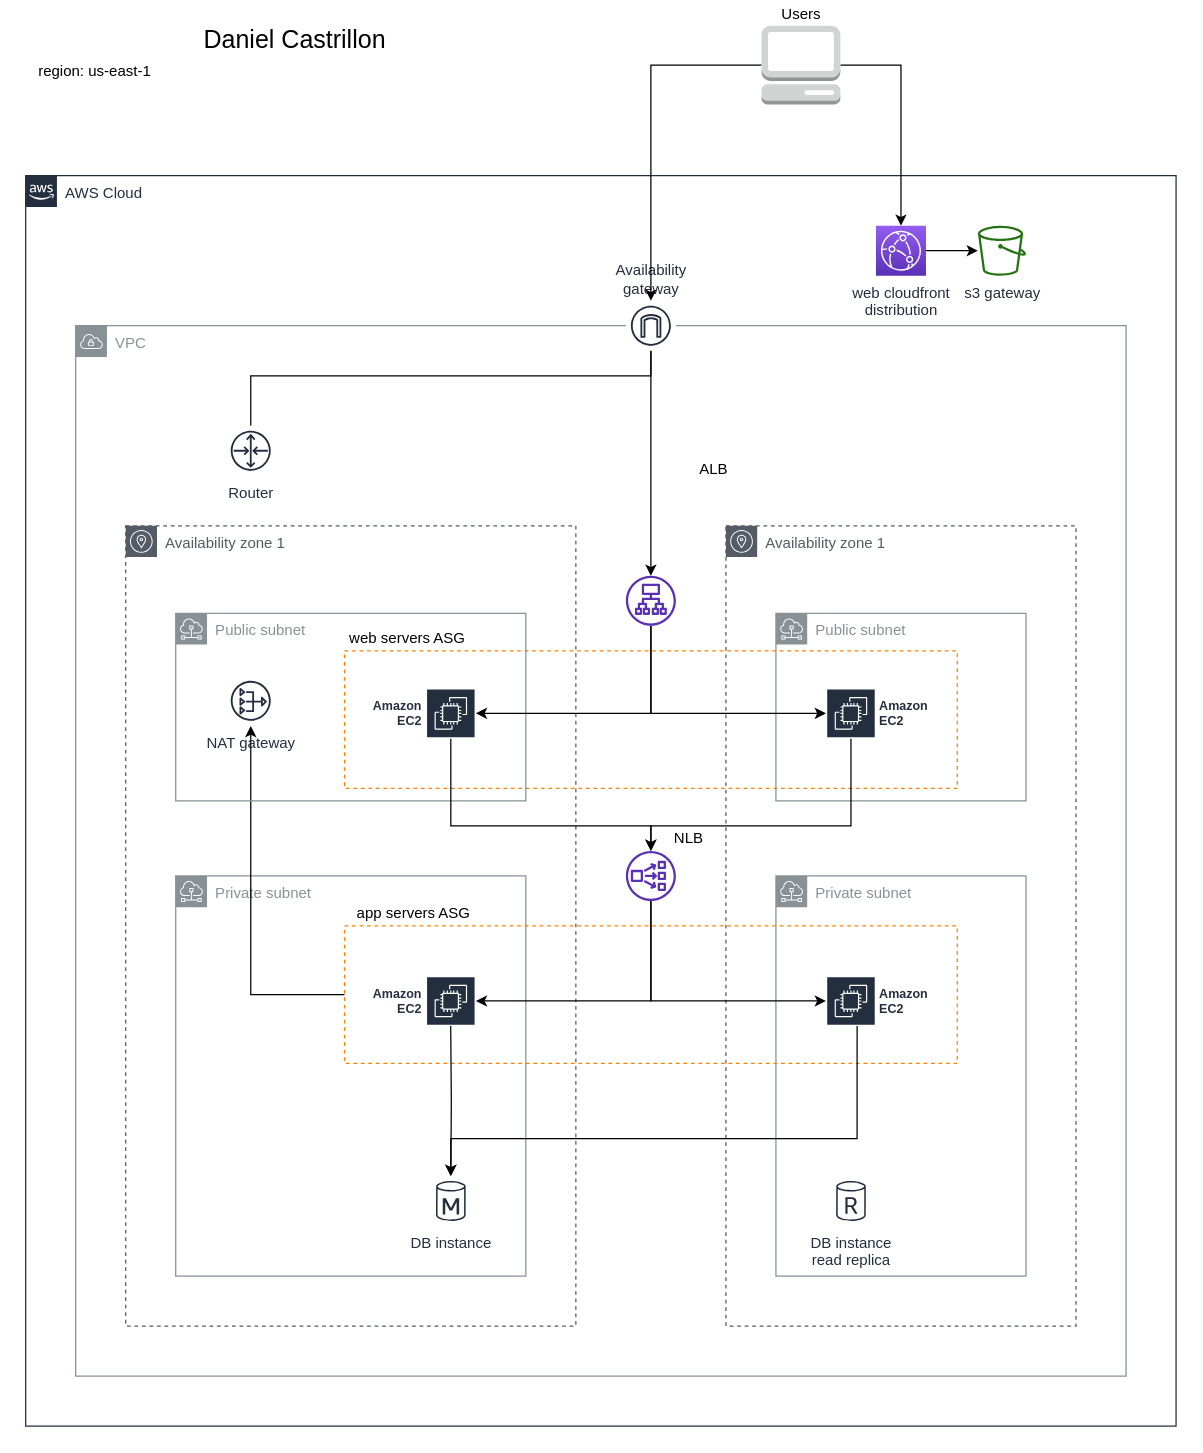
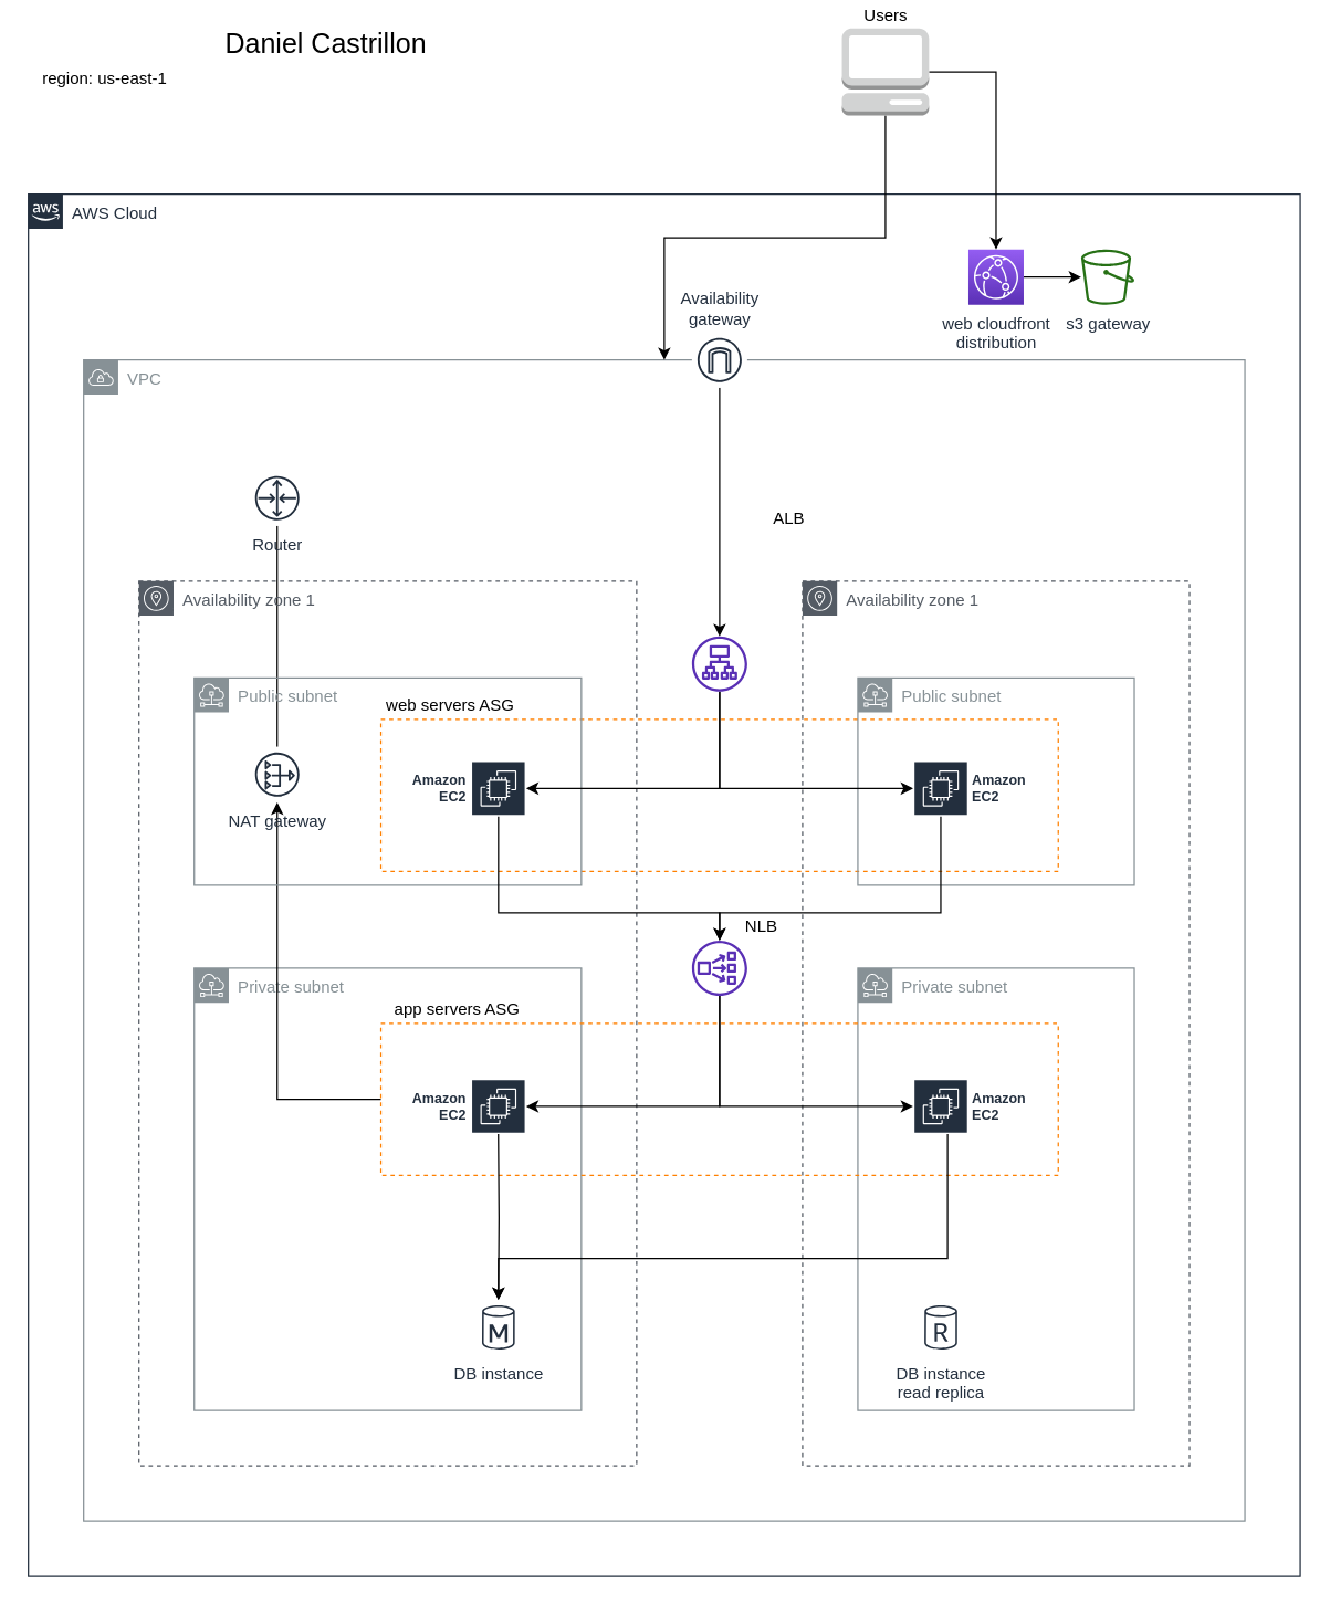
  <mxCell id="0" />
  <mxCell id="1" parent="0" />
  <mxCell id="2" value="VPC" style="outlineConnect=0;gradientColor=none;html=1;whiteSpace=wrap;fontSize=12;fontStyle=0;shape=mxgraph.aws4.group;grIcon=mxgraph.aws4.group_vpc;strokeColor=#879196;fillColor=none;verticalAlign=top;align=left;spacingLeft=30;fontColor=#879196;dashed=0;" vertex="1" parent="1"><mxGeometry x="60" y="260" width="840" height="840" as="geometry" /></mxCell>
  <mxCell id="3" value="AWS Cloud" style="points=[[0,0],[0.25,0],[0.5,0],[0.75,0],[1,0],[1,0.25],[1,0.5],[1,0.75],[1,1],[0.75,1],[0.5,1],[0.25,1],[0,1],[0,0.75],[0,0.5],[0,0.25]];outlineConnect=0;gradientColor=none;html=1;whiteSpace=wrap;fontSize=12;fontStyle=0;shape=mxgraph.aws4.group;grIcon=mxgraph.aws4.group_aws_cloud_alt;strokeColor=#232F3E;fillColor=none;verticalAlign=top;align=left;spacingLeft=30;fontColor=#232F3E;dashed=0;" vertex="1" parent="1"><mxGeometry x="20" y="140" width="920" height="1000" as="geometry" /></mxCell>
+ <mxCell id="4" style="edgeStyle=orthogonalEdgeStyle;rounded=0;orthogonalLoop=1;jettySize=auto;html=1;endArrow=none;endFill=0;" edge="1" parent="1" source="14" target="25"><mxGeometry relative="1" as="geometry" /></mxCell>
  <mxCell id="5" value="" style="rounded=0;whiteSpace=wrap;html=1;dashed=1;fillColor=none;strokeColor=#FF8000;" vertex="1" parent="1"><mxGeometry x="275" y="520" width="490" height="110" as="geometry" /></mxCell>
  <mxCell id="6" value="Availability zone 1" style="outlineConnect=0;gradientColor=none;html=1;whiteSpace=wrap;fontSize=12;fontStyle=0;shape=mxgraph.aws4.group;grIcon=mxgraph.aws4.group_availability_zone;strokeColor=#545B64;fillColor=none;verticalAlign=top;align=left;spacingLeft=30;fontColor=#545B64;dashed=1;" vertex="1" parent="1"><mxGeometry x="580" y="420" width="280" height="640" as="geometry" /></mxCell>
  <mxCell id="7" value="Availability zone 1" style="outlineConnect=0;gradientColor=none;html=1;whiteSpace=wrap;fontSize=12;fontStyle=0;shape=mxgraph.aws4.group;grIcon=mxgraph.aws4.group_availability_zone;strokeColor=#545B64;fillColor=none;verticalAlign=top;align=left;spacingLeft=30;fontColor=#545B64;dashed=1;" vertex="1" parent="1"><mxGeometry x="100" y="420" width="360" height="640" as="geometry" /></mxCell>
  <mxCell id="8" value="Private subnet" style="outlineConnect=0;gradientColor=none;html=1;whiteSpace=wrap;fontSize=12;fontStyle=0;shape=mxgraph.aws4.group;grIcon=mxgraph.aws4.group_subnet;strokeColor=#879196;fillColor=none;verticalAlign=top;align=left;spacingLeft=30;fontColor=#879196;dashed=0;" vertex="1" parent="1"><mxGeometry x="620" y="700" width="200" height="320" as="geometry" /></mxCell>
  <mxCell id="9" value="Private subnet" style="outlineConnect=0;gradientColor=none;html=1;whiteSpace=wrap;fontSize=12;fontStyle=0;shape=mxgraph.aws4.group;grIcon=mxgraph.aws4.group_subnet;strokeColor=#879196;fillColor=none;verticalAlign=top;align=left;spacingLeft=30;fontColor=#879196;dashed=0;" vertex="1" parent="1"><mxGeometry x="140" y="700" width="280" height="320" as="geometry" /></mxCell>
  <mxCell id="10" style="edgeStyle=orthogonalEdgeStyle;rounded=0;orthogonalLoop=1;jettySize=auto;html=1;endArrow=classic;endFill=1;" edge="1" parent="1" source="11" target="14"><mxGeometry relative="1" as="geometry" /></mxCell>
  <mxCell id="11" value="" style="rounded=0;whiteSpace=wrap;html=1;dashed=1;fillColor=none;strokeColor=#FF8000;" vertex="1" parent="1"><mxGeometry x="275" y="740" width="490" height="110" as="geometry" /></mxCell>
  <mxCell id="12" value="Public subnet" style="outlineConnect=0;gradientColor=none;html=1;whiteSpace=wrap;fontSize=12;fontStyle=0;shape=mxgraph.aws4.group;grIcon=mxgraph.aws4.group_subnet;strokeColor=#879196;verticalAlign=top;align=left;spacingLeft=30;fontColor=#879196;dashed=0;fillColor=none;" vertex="1" parent="1"><mxGeometry x="620" y="490" width="200" height="150" as="geometry" /></mxCell>
  <mxCell id="13" value="Public subnet" style="outlineConnect=0;gradientColor=none;html=1;whiteSpace=wrap;fontSize=12;fontStyle=0;shape=mxgraph.aws4.group;grIcon=mxgraph.aws4.group_subnet;strokeColor=#879196;verticalAlign=top;align=left;spacingLeft=30;fontColor=#879196;dashed=0;fillColor=none;" vertex="1" parent="1"><mxGeometry x="140" y="490" width="280" height="150" as="geometry" /></mxCell>
  <mxCell id="14" value="NAT gateway" style="outlineConnect=0;fontColor=#232F3E;gradientColor=none;strokeColor=#232F3E;fillColor=#ffffff;dashed=0;verticalLabelPosition=bottom;verticalAlign=top;align=center;html=1;fontSize=12;fontStyle=0;aspect=fixed;shape=mxgraph.aws4.resourceIcon;resIcon=mxgraph.aws4.nat_gateway;" vertex="1" parent="1"><mxGeometry x="180" y="540" width="40" height="40" as="geometry" /></mxCell>
  <mxCell id="15" value="DB instance" style="outlineConnect=0;fontColor=#232F3E;gradientColor=none;strokeColor=#232F3E;fillColor=#ffffff;dashed=0;verticalLabelPosition=bottom;verticalAlign=top;align=center;html=1;fontSize=12;fontStyle=0;aspect=fixed;shape=mxgraph.aws4.resourceIcon;resIcon=mxgraph.aws4.db_instance;" vertex="1" parent="1"><mxGeometry x="340" y="940" width="40" height="40" as="geometry" /></mxCell>
  <mxCell id="16" value="s3 gateway" style="outlineConnect=0;fontColor=#232F3E;gradientColor=none;fillColor=#277116;strokeColor=none;dashed=0;verticalLabelPosition=bottom;verticalAlign=top;align=center;html=1;fontSize=12;fontStyle=0;aspect=fixed;pointerEvents=1;shape=mxgraph.aws4.bucket;" vertex="1" parent="1"><mxGeometry x="781.54" y="180" width="38.46" height="40" as="geometry" /></mxCell>
  <mxCell id="17" style="edgeStyle=orthogonalEdgeStyle;rounded=0;orthogonalLoop=1;jettySize=auto;html=1;" edge="1" parent="1" source="18" target="16"><mxGeometry relative="1" as="geometry" /></mxCell>
  <mxCell id="18" value="web cloudfront&lt;br&gt;distribution" style="outlineConnect=0;fontColor=#232F3E;gradientColor=#945DF2;gradientDirection=north;fillColor=#5A30B5;strokeColor=#ffffff;dashed=0;verticalLabelPosition=bottom;verticalAlign=top;align=center;html=1;fontSize=12;fontStyle=0;aspect=fixed;shape=mxgraph.aws4.resourceIcon;resIcon=mxgraph.aws4.cloudfront;" vertex="1" parent="1"><mxGeometry x="700" y="180" width="40" height="40" as="geometry" /></mxCell>
  <mxCell id="19" style="edgeStyle=orthogonalEdgeStyle;rounded=0;orthogonalLoop=1;jettySize=auto;html=1;endArrow=classic;endFill=1;" edge="1" parent="1" source="20" target="23"><mxGeometry relative="1" as="geometry"><Array as="points"><mxPoint x="520" y="270" /><mxPoint x="520" y="270" /></Array></mxGeometry></mxCell>
  <mxCell id="20" value="Availability&#10;gateway" style="outlineConnect=0;fontColor=#232F3E;gradientColor=none;strokeColor=#232F3E;fillColor=#ffffff;dashed=0;verticalLabelPosition=top;verticalAlign=bottom;align=center;html=1;fontSize=12;fontStyle=0;aspect=fixed;shape=mxgraph.aws4.resourceIcon;resIcon=mxgraph.aws4.internet_gateway;labelPosition=center;" vertex="1" parent="1"><mxGeometry x="500" y="240" width="40" height="40" as="geometry" /></mxCell>
  <mxCell id="21" style="edgeStyle=orthogonalEdgeStyle;rounded=0;orthogonalLoop=1;jettySize=auto;html=1;endArrow=classic;endFill=1;" edge="1" parent="1" source="23" target="43"><mxGeometry relative="1" as="geometry"><Array as="points"><mxPoint x="520" y="570" /></Array></mxGeometry></mxCell>
  <mxCell id="22" style="edgeStyle=orthogonalEdgeStyle;rounded=0;orthogonalLoop=1;jettySize=auto;html=1;endArrow=classic;endFill=1;" edge="1" parent="1" source="23" target="45"><mxGeometry relative="1" as="geometry"><Array as="points"><mxPoint x="520" y="570" /></Array></mxGeometry></mxCell>
  <mxCell id="23" value="" style="outlineConnect=0;fontColor=#232F3E;gradientColor=none;fillColor=#5A30B5;strokeColor=none;dashed=0;verticalLabelPosition=top;verticalAlign=bottom;align=center;html=1;fontSize=12;fontStyle=0;aspect=fixed;pointerEvents=1;shape=mxgraph.aws4.application_load_balancer;labelPosition=center;" vertex="1" parent="1"><mxGeometry x="500" y="460" width="40" height="40" as="geometry" /></mxCell>
- <mxCell id="24" style="edgeStyle=orthogonalEdgeStyle;rounded=0;orthogonalLoop=1;jettySize=auto;html=1;endArrow=none;endFill=0;" edge="1" parent="1" source="25" target="20"><mxGeometry relative="1" as="geometry"><Array as="points"><mxPoint x="200" y="300" /><mxPoint x="520" y="300" /></Array></mxGeometry></mxCell>
  <mxCell id="25" value="Router" style="outlineConnect=0;fontColor=#232F3E;gradientColor=none;strokeColor=#232F3E;fillColor=#ffffff;dashed=0;verticalLabelPosition=bottom;verticalAlign=top;align=center;html=1;fontSize=12;fontStyle=0;aspect=fixed;shape=mxgraph.aws4.resourceIcon;resIcon=mxgraph.aws4.router;" vertex="1" parent="1"><mxGeometry x="180" y="340" width="40" height="40" as="geometry" /></mxCell>
- <mxCell id="26" style="edgeStyle=orthogonalEdgeStyle;rounded=0;orthogonalLoop=1;jettySize=auto;html=1;" edge="1" parent="1" source="28" target="20"><mxGeometry relative="1" as="geometry" /></mxCell>
+ <mxCell id="26" style="edgeStyle=orthogonalEdgeStyle;rounded=0;orthogonalLoop=1;jettySize=auto;html=1;" edge="1" parent="1" source="28" target="2"><mxGeometry relative="1" as="geometry" /></mxCell>
  <mxCell id="27" style="edgeStyle=orthogonalEdgeStyle;rounded=0;orthogonalLoop=1;jettySize=auto;html=1;" edge="1" parent="1" source="28" target="18"><mxGeometry relative="1" as="geometry" /></mxCell>
  <mxCell id="28" value="Users" style="outlineConnect=0;dashed=0;verticalLabelPosition=top;verticalAlign=bottom;align=center;html=1;shape=mxgraph.aws3.management_console;fillColor=#D2D3D3;gradientColor=none;labelPosition=center;" vertex="1" parent="1"><mxGeometry x="608.5" y="20" width="63" height="63" as="geometry" /></mxCell>
  <mxCell id="29" style="edgeStyle=orthogonalEdgeStyle;rounded=0;orthogonalLoop=1;jettySize=auto;html=1;endArrow=classic;endFill=1;" edge="1" parent="1" source="31" target="40"><mxGeometry relative="1" as="geometry"><Array as="points"><mxPoint x="520" y="800" /></Array></mxGeometry></mxCell>
  <mxCell id="30" style="edgeStyle=orthogonalEdgeStyle;rounded=0;orthogonalLoop=1;jettySize=auto;html=1;endArrow=classic;endFill=1;" edge="1" parent="1" source="31" target="39"><mxGeometry relative="1" as="geometry"><Array as="points"><mxPoint x="520" y="800" /></Array></mxGeometry></mxCell>
  <mxCell id="31" value="" style="outlineConnect=0;fontColor=#232F3E;gradientColor=none;fillColor=#5A30B5;strokeColor=none;dashed=0;verticalLabelPosition=bottom;verticalAlign=top;align=center;html=1;fontSize=12;fontStyle=0;aspect=fixed;pointerEvents=1;shape=mxgraph.aws4.network_load_balancer;" vertex="1" parent="1"><mxGeometry x="500" y="680" width="40" height="40" as="geometry" /></mxCell>
  <mxCell id="32" style="edgeStyle=orthogonalEdgeStyle;rounded=0;orthogonalLoop=1;jettySize=auto;html=1;endArrow=classic;endFill=1;" edge="1" parent="1" target="15"><mxGeometry relative="1" as="geometry"><mxPoint x="359.917" y="820" as="sourcePoint" /></mxGeometry></mxCell>
  <mxCell id="33" value="DB instance&#10;read replica" style="outlineConnect=0;fontColor=#232F3E;gradientColor=none;strokeColor=#232F3E;fillColor=#ffffff;dashed=0;verticalLabelPosition=bottom;verticalAlign=top;align=center;html=1;fontSize=12;fontStyle=0;aspect=fixed;shape=mxgraph.aws4.resourceIcon;resIcon=mxgraph.aws4.db_instance_read_replica;" vertex="1" parent="1"><mxGeometry x="660" y="940" width="40" height="40" as="geometry" /></mxCell>
  <mxCell id="34" style="edgeStyle=orthogonalEdgeStyle;rounded=0;orthogonalLoop=1;jettySize=auto;html=1;endArrow=classic;endFill=1;" edge="1" parent="1" target="15"><mxGeometry relative="1" as="geometry"><mxPoint x="684.917" y="820" as="sourcePoint" /><Array as="points"><mxPoint x="685" y="910" /><mxPoint x="360" y="910" /></Array></mxGeometry></mxCell>
  <mxCell id="35" value="ALB" style="text;html=1;align=center;verticalAlign=middle;resizable=0;points=[];autosize=1;" vertex="1" parent="1"><mxGeometry x="550" y="365" width="40" height="20" as="geometry" /></mxCell>
  <mxCell id="36" value="NLB" style="text;html=1;align=center;verticalAlign=middle;resizable=0;points=[];autosize=1;" vertex="1" parent="1"><mxGeometry x="530" y="660" width="40" height="20" as="geometry" /></mxCell>
  <mxCell id="37" value="web servers ASG" style="text;html=1;align=center;verticalAlign=middle;resizable=0;points=[];autosize=1;" vertex="1" parent="1"><mxGeometry x="270" y="500" width="110" height="20" as="geometry" /></mxCell>
  <mxCell id="38" value="app servers ASG" style="text;html=1;align=center;verticalAlign=middle;resizable=0;points=[];autosize=1;" vertex="1" parent="1"><mxGeometry x="275" y="720" width="110" height="20" as="geometry" /></mxCell>
  <mxCell id="39" value="Amazon EC2" style="outlineConnect=0;fontColor=#232F3E;gradientColor=none;strokeColor=#ffffff;fillColor=#232F3E;dashed=0;verticalLabelPosition=middle;verticalAlign=middle;align=right;html=1;whiteSpace=wrap;fontSize=10;fontStyle=1;spacing=3;shape=mxgraph.aws4.productIcon;prIcon=mxgraph.aws4.ec2;labelPosition=left;" vertex="1" parent="1"><mxGeometry x="340" y="780" width="40" height="40" as="geometry" /></mxCell>
  <mxCell id="40" value="Amazon EC2" style="outlineConnect=0;fontColor=#232F3E;gradientColor=none;strokeColor=#ffffff;fillColor=#232F3E;dashed=0;verticalLabelPosition=middle;verticalAlign=middle;align=left;html=1;whiteSpace=wrap;fontSize=10;fontStyle=1;spacing=3;shape=mxgraph.aws4.productIcon;prIcon=mxgraph.aws4.ec2;labelPosition=right;" vertex="1" parent="1"><mxGeometry x="660" y="780" width="40" height="40" as="geometry" /></mxCell>
  <mxCell id="41" value="&lt;font style=&quot;font-size: 20px&quot;&gt;Daniel Castrillon&lt;/font&gt;" style="text;html=1;align=center;verticalAlign=middle;resizable=0;points=[];autosize=1;" vertex="1" parent="1"><mxGeometry x="155" y="20" width="160" height="20" as="geometry" /></mxCell>
  <mxCell id="42" style="edgeStyle=orthogonalEdgeStyle;rounded=0;orthogonalLoop=1;jettySize=auto;html=1;endArrow=classic;endFill=1;" edge="1" parent="1" source="43" target="31"><mxGeometry relative="1" as="geometry"><Array as="points"><mxPoint x="360" y="660" /><mxPoint x="520" y="660" /></Array></mxGeometry></mxCell>
  <mxCell id="43" value="Amazon EC2" style="outlineConnect=0;fontColor=#232F3E;gradientColor=none;strokeColor=#ffffff;fillColor=#232F3E;dashed=0;verticalLabelPosition=middle;verticalAlign=middle;align=right;html=1;whiteSpace=wrap;fontSize=10;fontStyle=1;spacing=3;shape=mxgraph.aws4.productIcon;prIcon=mxgraph.aws4.ec2;labelPosition=left;" vertex="1" parent="1"><mxGeometry x="340" y="550" width="40" height="40" as="geometry" /></mxCell>
  <mxCell id="44" style="edgeStyle=orthogonalEdgeStyle;rounded=0;orthogonalLoop=1;jettySize=auto;html=1;endArrow=classic;endFill=1;" edge="1" parent="1" source="45" target="31"><mxGeometry relative="1" as="geometry"><Array as="points"><mxPoint x="680" y="660" /><mxPoint x="520" y="660" /></Array></mxGeometry></mxCell>
  <mxCell id="45" value="Amazon EC2" style="outlineConnect=0;fontColor=#232F3E;gradientColor=none;strokeColor=#ffffff;fillColor=#232F3E;dashed=0;verticalLabelPosition=middle;verticalAlign=middle;align=left;html=1;whiteSpace=wrap;fontSize=10;fontStyle=1;spacing=3;shape=mxgraph.aws4.productIcon;prIcon=mxgraph.aws4.ec2;labelPosition=right;" vertex="1" parent="1"><mxGeometry x="660" y="550" width="40" height="40" as="geometry" /></mxCell>
  <mxCell id="46" value="region: us-east-1" style="text;html=1;align=center;verticalAlign=middle;resizable=0;points=[];autosize=1;" vertex="1" parent="1"><mxGeometry x="20" y="47" width="110" height="20" as="geometry" /></mxCell>
